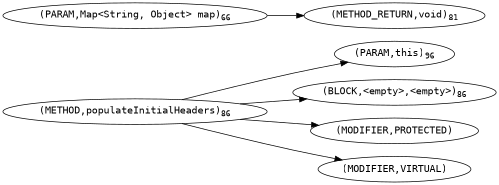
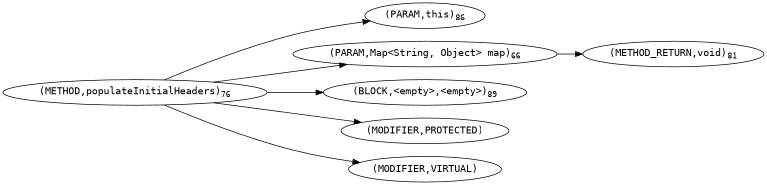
  digraph {
    fontname="DejaVu Sans Mono"
    rankdir=LR
    node [fontname="DejaVu Sans Mono"]
    edge [fontname="DejaVu Sans Mono"]
-   n1 [label=<(METHOD,populateInitialHeaders)<SUB>86</SUB>>]
-   n2 [label=<(PARAM,this)<SUB>96</SUB>>]
+   n1 [label=<(METHOD,populateInitialHeaders)<SUB>76</SUB>>]
+   n2 [label=<(PARAM,this)<SUB>86</SUB>>]
    n3 [label=<(PARAM,Map&lt;String, Object&gt; map)<SUB>66</SUB>>]
-   n4 [label=<(BLOCK,&lt;empty&gt;,&lt;empty&gt;)<SUB>86</SUB>>]
+   n4 [label=<(BLOCK,&lt;empty&gt;,&lt;empty&gt;)<SUB>89</SUB>>]
    n5 [label=<(MODIFIER,PROTECTED)>]
    n6 [label=<(MODIFIER,VIRTUAL)>]
    n7 [label=<(METHOD_RETURN,void)<SUB>81</SUB>>]
    n1 -> n2
+   n1 -> n3
    n1 -> n4
    n1 -> n5
    n1 -> n6
    n3 -> n7
  }
